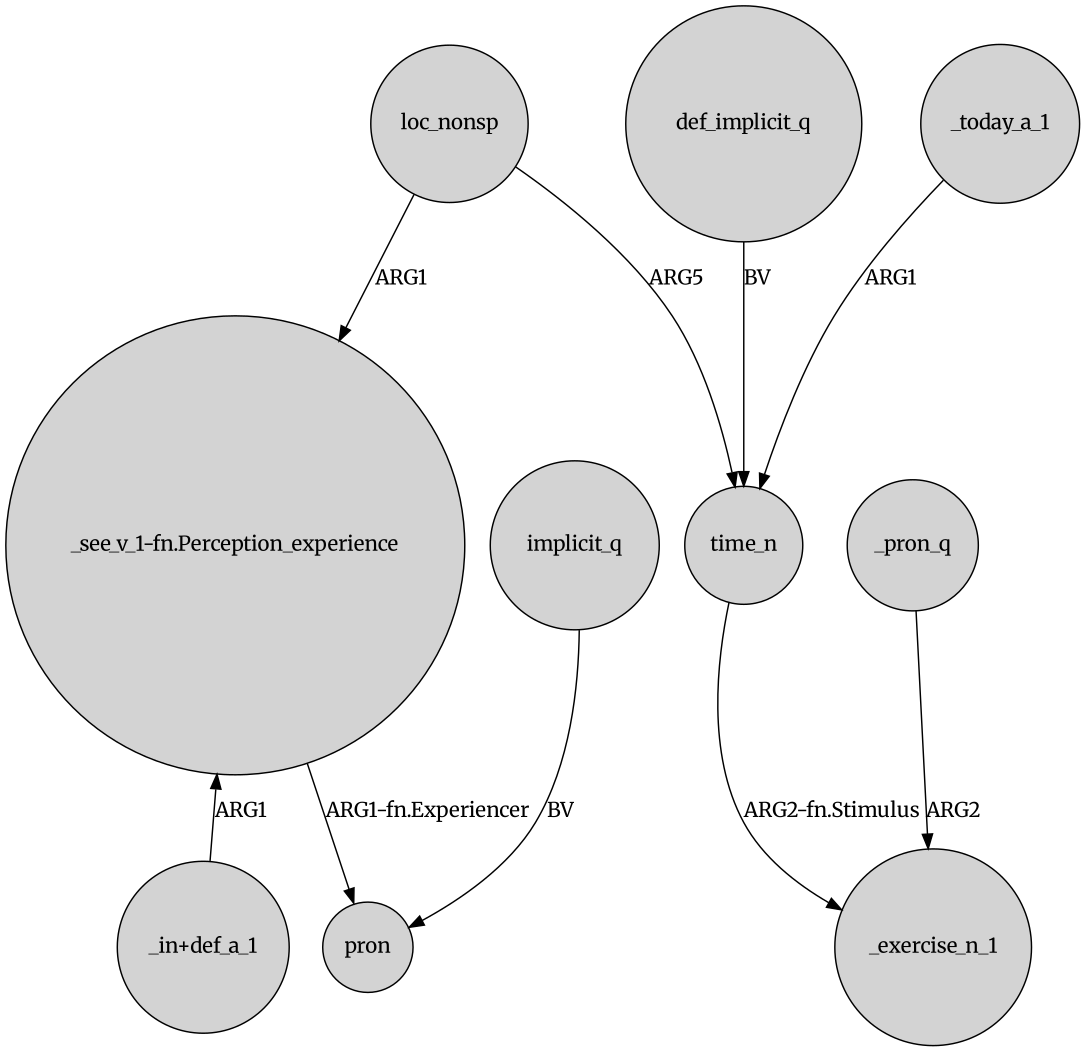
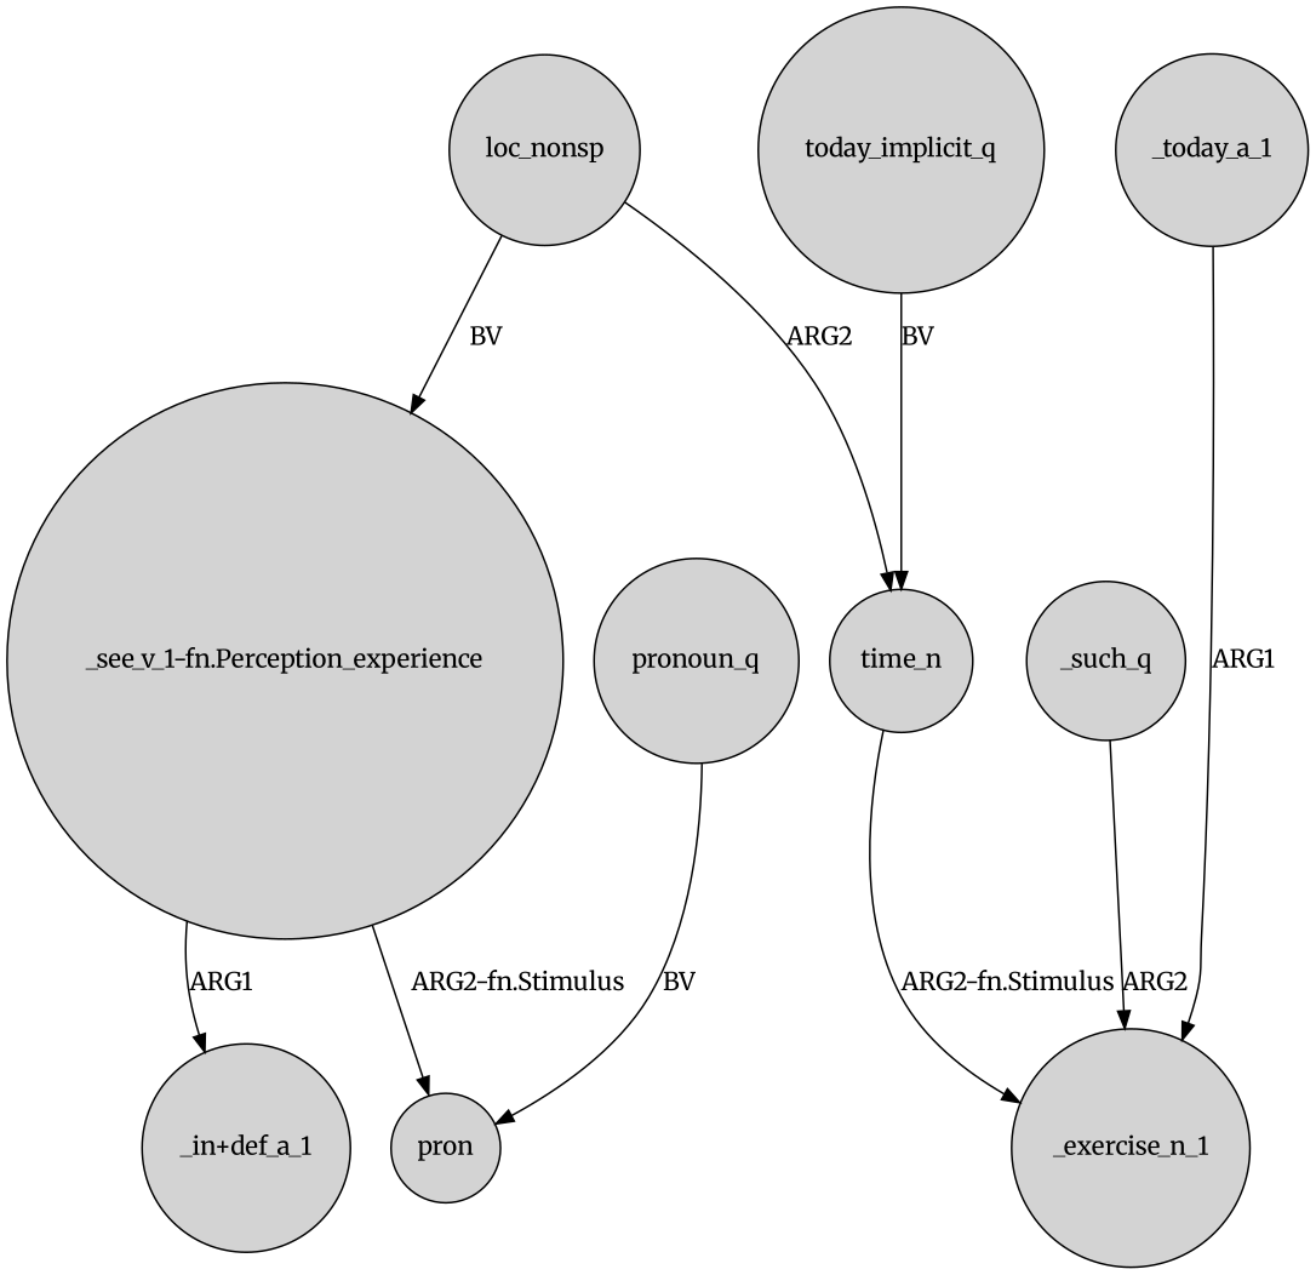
  digraph {
    fontname=Merriweather
    node [fontname=Merriweather shape=circle style=filled]
    edge [fontname=Merriweather]
    "_see_v_1-fn.Perception_experience"
    pron
    _today_a_1
    time_n
    _exercise_n_1
    loc_nonsp
    n7 [label="_in+def_a_1"]
-   def_implicit_q
-   _such_q [label=_pron_q]
-   pronoun_q [label=implicit_q]
-   "_see_v_1-fn.Perception_experience" -> pron [label="ARG1-fn.Experiencer"]
-   _today_a_1 -> time_n [label=ARG1]
+   def_implicit_q [label=today_implicit_q]
+   _such_q
+   pronoun_q
+   "_see_v_1-fn.Perception_experience" -> pron [label="ARG2-fn.Stimulus"]
+   _today_a_1 -> _exercise_n_1 [label=ARG1]
    time_n -> _exercise_n_1 [label="ARG2-fn.Stimulus"]
-   loc_nonsp -> "_see_v_1-fn.Perception_experience" [label=ARG1]
-   loc_nonsp -> time_n [label=ARG5]
-   n7 -> "_see_v_1-fn.Perception_experience" [label=ARG1]
+   loc_nonsp -> "_see_v_1-fn.Perception_experience" [label=BV]
+   loc_nonsp -> time_n [label=ARG2]
+   "_see_v_1-fn.Perception_experience" -> n7 [label=ARG1]
    def_implicit_q -> time_n [label=BV]
    _such_q -> _exercise_n_1 [label=ARG2]
    pronoun_q -> pron [label=BV]
  }
